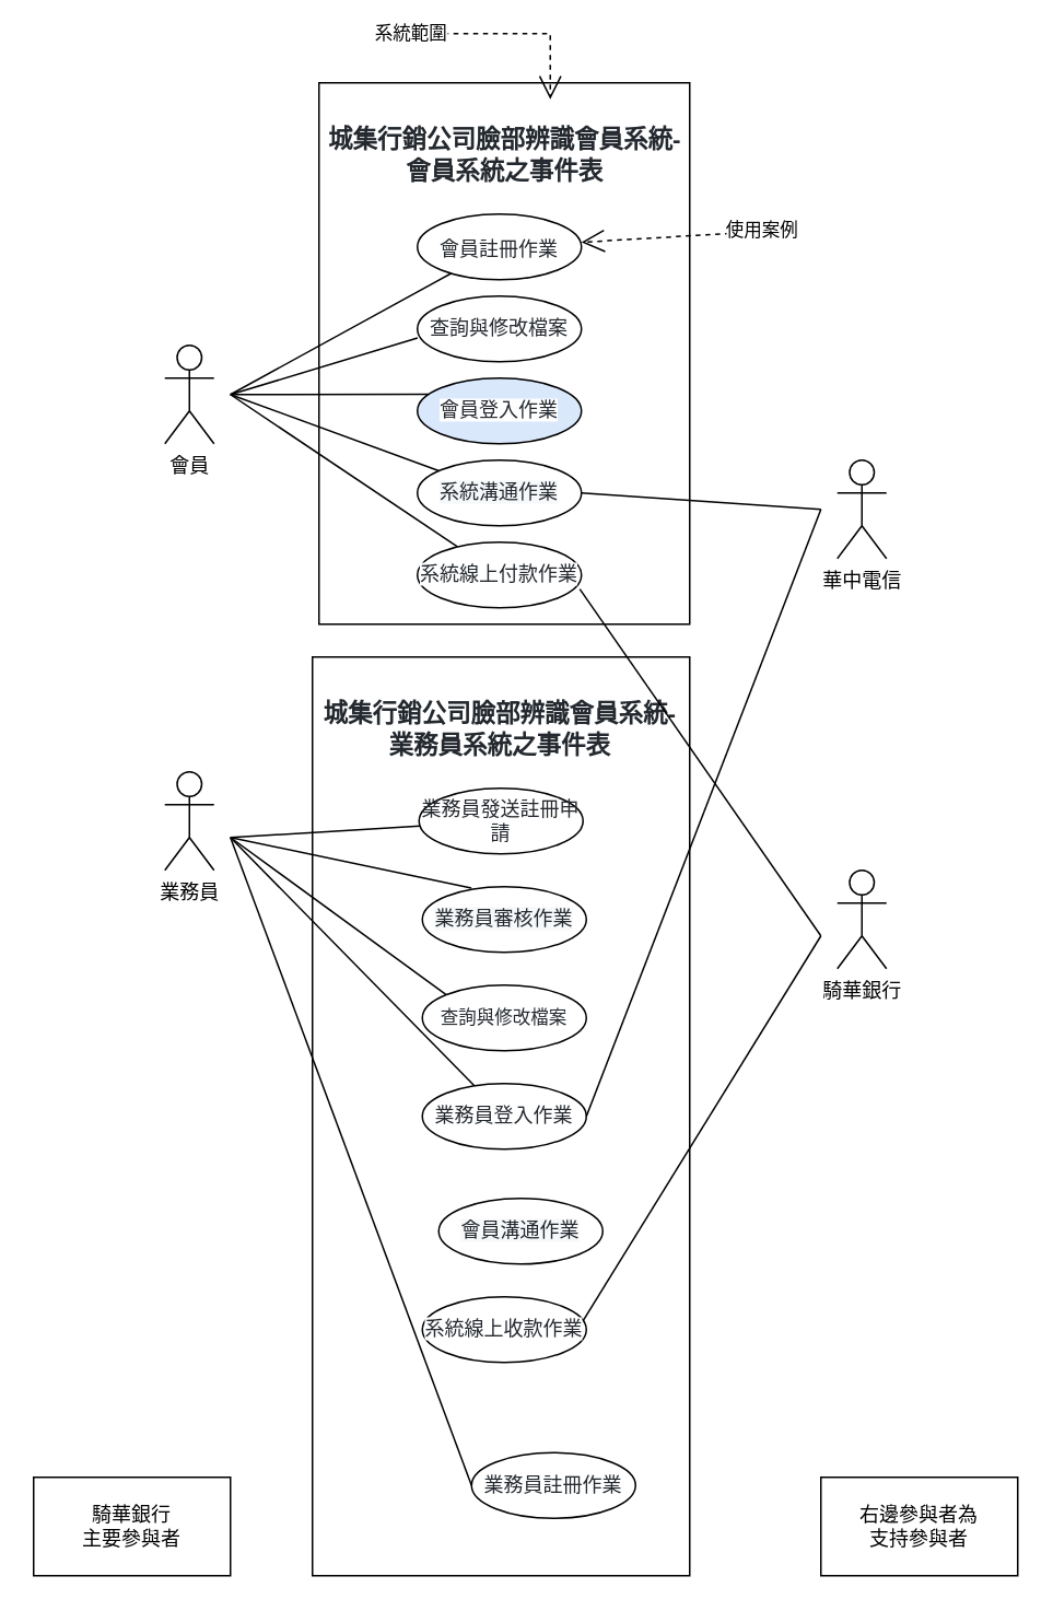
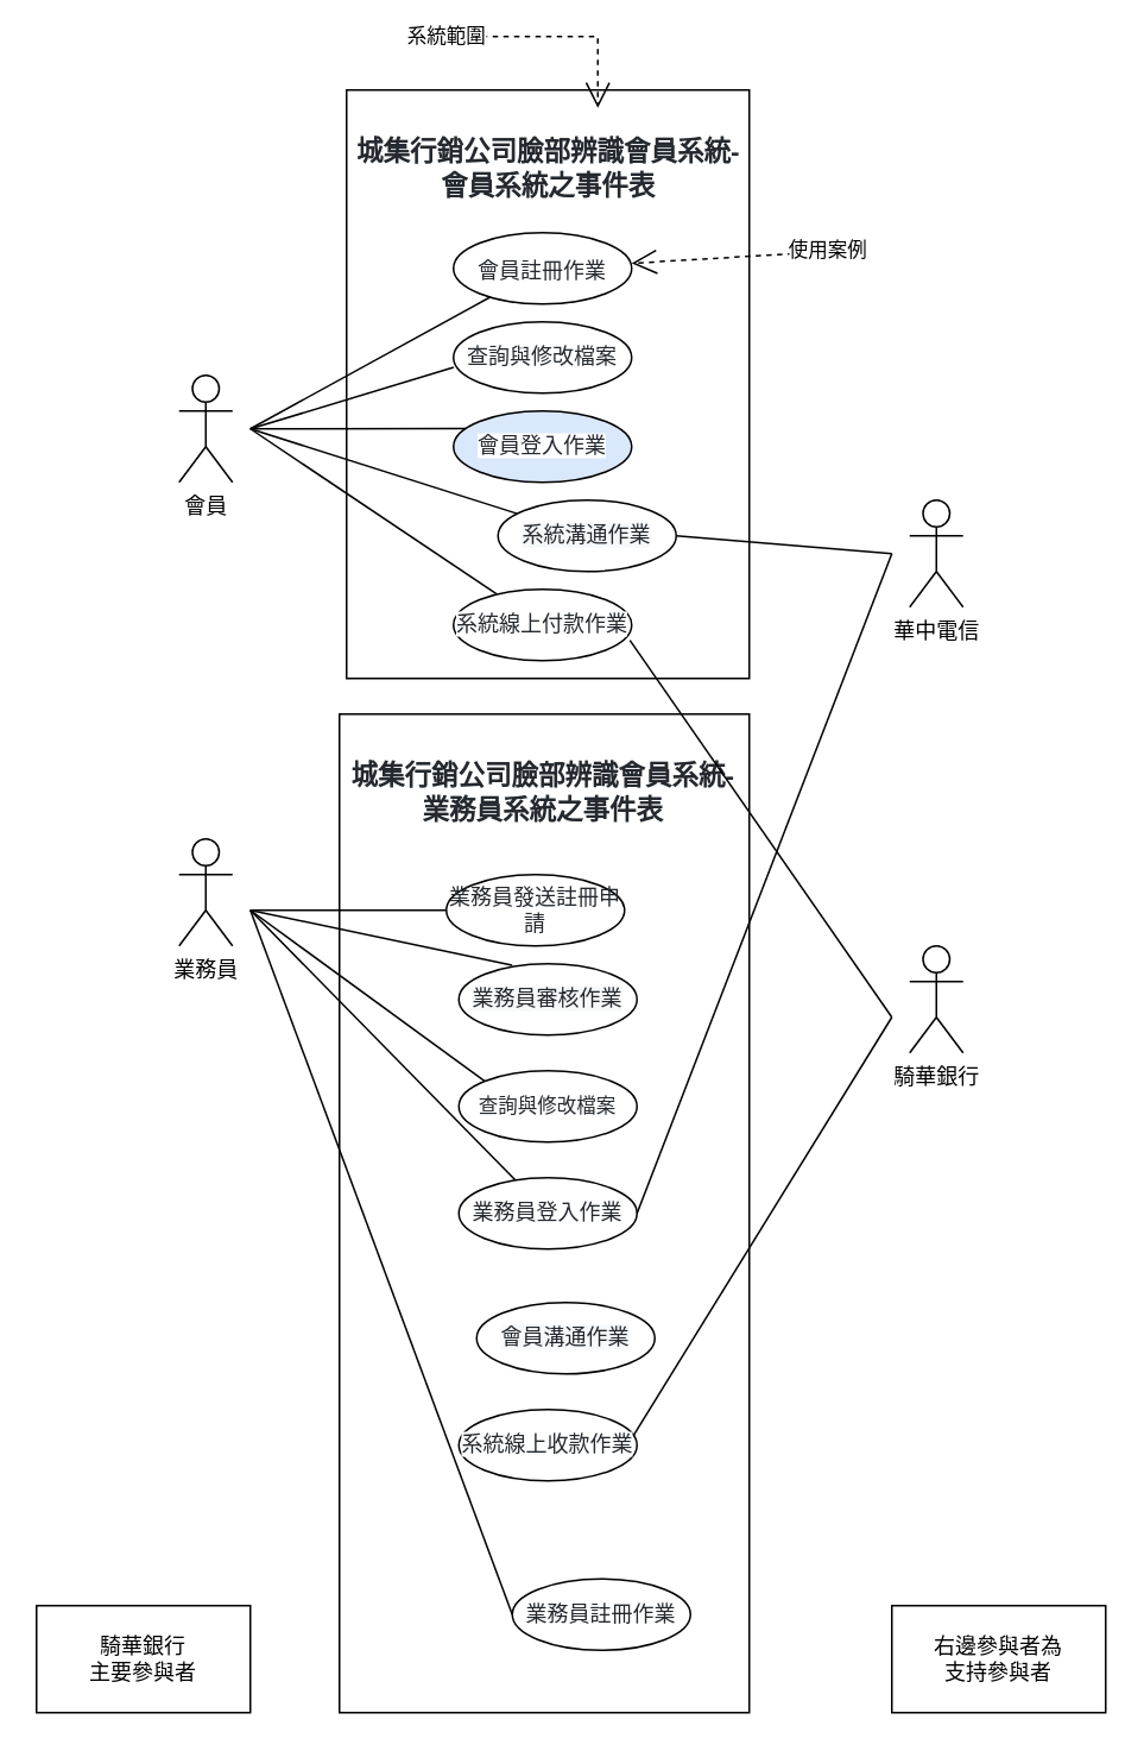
  <mxCell id="0" />
  <mxCell id="1" parent="0" />
  <mxCell id="2" value="" style="rounded=0;whiteSpace=wrap;html=1;" parent="1" vertex="1"><mxGeometry x="194" y="50" width="226" height="330" as="geometry" /></mxCell>
  <mxCell id="3" value="&lt;font style=&quot;vertical-align: inherit&quot;&gt;&lt;font style=&quot;vertical-align: inherit&quot;&gt;會員&lt;/font&gt;&lt;/font&gt;" style="shape=umlActor;verticalLabelPosition=bottom;verticalAlign=top;html=1;outlineConnect=0;" parent="1" vertex="1"><mxGeometry x="100" y="210" width="30" height="60" as="geometry" /></mxCell>
  <mxCell id="4" value="&lt;font style=&quot;vertical-align: inherit&quot;&gt;&lt;font style=&quot;vertical-align: inherit&quot;&gt;&lt;font style=&quot;vertical-align: inherit&quot;&gt;&lt;font style=&quot;vertical-align: inherit&quot;&gt;&lt;font style=&quot;vertical-align: inherit&quot;&gt;&lt;font style=&quot;vertical-align: inherit&quot;&gt;系統範圍&lt;/font&gt;&lt;/font&gt;&lt;/font&gt;&lt;/font&gt;&lt;/font&gt;&lt;/font&gt;" style="endArrow=open;endSize=12;dashed=1;html=1;rounded=0;" parent="1" edge="1"><mxGeometry x="-0.852" width="160" relative="1" as="geometry"><mxPoint x="240" y="20" as="sourcePoint" /><mxPoint x="335" y="60" as="targetPoint" /><Array as="points"><mxPoint x="335" y="20" /></Array><mxPoint as="offset" /></mxGeometry></mxCell>
  <mxCell id="5" value="&lt;font style=&quot;vertical-align: inherit&quot;&gt;&lt;font style=&quot;vertical-align: inherit&quot;&gt;&lt;font style=&quot;vertical-align: inherit&quot;&gt;&lt;font style=&quot;vertical-align: inherit&quot;&gt;業務員&lt;/font&gt;&lt;/font&gt;&lt;/font&gt;&lt;/font&gt;" style="shape=umlActor;verticalLabelPosition=bottom;verticalAlign=top;html=1;outlineConnect=0;" parent="1" vertex="1"><mxGeometry x="100" y="470" width="30" height="60" as="geometry" /></mxCell>
  <mxCell id="6" value="&lt;span style=&quot;color: rgb(36 , 41 , 47) ; font-family: , &amp;#34;blinkmacsystemfont&amp;#34; , &amp;#34;segoe ui&amp;#34; , &amp;#34;helvetica&amp;#34; , &amp;#34;arial&amp;#34; , sans-serif , &amp;#34;apple color emoji&amp;#34; , &amp;#34;segoe ui emoji&amp;#34; ; font-size: 16px ; background-color: rgb(255 , 255 , 255)&quot;&gt;&lt;font style=&quot;vertical-align: inherit ; font-size: 12px&quot;&gt;&lt;font style=&quot;vertical-align: inherit ; font-size: 12px&quot;&gt;&lt;font style=&quot;vertical-align: inherit ; font-size: 12px&quot;&gt;&lt;font style=&quot;vertical-align: inherit ; font-size: 12px&quot;&gt;會員註冊作業&lt;/font&gt;&lt;/font&gt;&lt;/font&gt;&lt;/font&gt;&lt;/span&gt;" style="ellipse;whiteSpace=wrap;html=1;align=center;" parent="1" vertex="1"><mxGeometry x="254" y="130" width="100" height="40" as="geometry" /></mxCell>
  <mxCell id="7" value="&lt;h3 dir=&quot;auto&quot; style=&quot;box-sizing: border-box ; margin-top: 24px ; margin-bottom: 16px ; font-size: 1.25em ; line-height: 1.25 ; color: rgb(36 , 41 , 47) ; font-family: , &amp;#34;blinkmacsystemfont&amp;#34; , &amp;#34;segoe ui&amp;#34; , &amp;#34;helvetica&amp;#34; , &amp;#34;arial&amp;#34; , sans-serif , &amp;#34;apple color emoji&amp;#34; , &amp;#34;segoe ui emoji&amp;#34; ; background-color: rgb(255 , 255 , 255)&quot;&gt;&lt;font style=&quot;vertical-align: inherit&quot;&gt;&lt;font style=&quot;vertical-align: inherit&quot;&gt;城集行銷公司臉部辨識會員系統-會員系統之事件表&lt;/font&gt;&lt;/font&gt;&lt;/h3&gt;" style="text;html=1;strokeColor=none;fillColor=none;align=center;verticalAlign=middle;whiteSpace=wrap;rounded=0;" parent="1" vertex="1"><mxGeometry x="196.5" y="50" width="221" height="80" as="geometry" /></mxCell>
  <mxCell id="8" value="&lt;span style=&quot;color: rgb(36 , 41 , 47) ; font-family: , &amp;#34;blinkmacsystemfont&amp;#34; , &amp;#34;segoe ui&amp;#34; , &amp;#34;helvetica&amp;#34; , &amp;#34;arial&amp;#34; , sans-serif , &amp;#34;apple color emoji&amp;#34; , &amp;#34;segoe ui emoji&amp;#34; ; background-color: rgb(255 , 255 , 255)&quot;&gt;&lt;font style=&quot;font-size: 12px&quot;&gt;查詢與修改檔案&lt;/font&gt;&lt;/span&gt;" style="ellipse;whiteSpace=wrap;html=1;align=center;" parent="1" vertex="1"><mxGeometry x="254" y="180" width="100" height="40" as="geometry" /></mxCell>
  <mxCell id="9" value="&lt;span style=&quot;color: rgb(36 , 41 , 47) ; font-family: , &amp;#34;blinkmacsystemfont&amp;#34; , &amp;#34;segoe ui&amp;#34; , &amp;#34;helvetica&amp;#34; , &amp;#34;arial&amp;#34; , sans-serif , &amp;#34;apple color emoji&amp;#34; , &amp;#34;segoe ui emoji&amp;#34; ; background-color: rgb(255 , 255 , 255)&quot;&gt;會員登入作業&lt;/span&gt;" style="ellipse;whiteSpace=wrap;html=1;align=center;fillColor=#dae8fc;" parent="1" vertex="1"><mxGeometry x="254" y="230" width="100" height="40" as="geometry" /></mxCell>
- <mxCell id="10" value="&lt;span style=&quot;color: rgb(36 , 41 , 47) ; font-family: , &amp;#34;blinkmacsystemfont&amp;#34; , &amp;#34;segoe ui&amp;#34; , &amp;#34;helvetica&amp;#34; , &amp;#34;arial&amp;#34; , sans-serif , &amp;#34;apple color emoji&amp;#34; , &amp;#34;segoe ui emoji&amp;#34; ; background-color: rgb(246 , 248 , 250)&quot;&gt;系統溝通作業&lt;/span&gt;" style="ellipse;whiteSpace=wrap;html=1;align=center;" parent="1" vertex="1"><mxGeometry x="254" y="280" width="100" height="40" as="geometry" /></mxCell>
+ <mxCell id="10" value="&lt;span style=&quot;color: rgb(36 , 41 , 47) ; font-family: , &amp;#34;blinkmacsystemfont&amp;#34; , &amp;#34;segoe ui&amp;#34; , &amp;#34;helvetica&amp;#34; , &amp;#34;arial&amp;#34; , sans-serif , &amp;#34;apple color emoji&amp;#34; , &amp;#34;segoe ui emoji&amp;#34; ; background-color: rgb(246 , 248 , 250)&quot;&gt;系統溝通作業&lt;/span&gt;" style="ellipse;whiteSpace=wrap;html=1;align=center;" parent="1" vertex="1"><mxGeometry x="279" y="280" width="100" height="40" as="geometry" /></mxCell>
  <mxCell id="11" value="&lt;span style=&quot;color: rgb(36 , 41 , 47) ; font-family: , &amp;#34;blinkmacsystemfont&amp;#34; , &amp;#34;segoe ui&amp;#34; , &amp;#34;helvetica&amp;#34; , &amp;#34;arial&amp;#34; , sans-serif , &amp;#34;apple color emoji&amp;#34; , &amp;#34;segoe ui emoji&amp;#34; ; background-color: rgb(255 , 255 , 255)&quot;&gt;系統線上付款作業&lt;/span&gt;" style="ellipse;whiteSpace=wrap;html=1;align=center;" parent="1" vertex="1"><mxGeometry x="254" y="330" width="100" height="40" as="geometry" /></mxCell>
  <mxCell id="12" value="&lt;font style=&quot;vertical-align: inherit&quot;&gt;&lt;font style=&quot;vertical-align: inherit&quot;&gt;&lt;font style=&quot;vertical-align: inherit&quot;&gt;&lt;font style=&quot;vertical-align: inherit&quot;&gt;&lt;font style=&quot;vertical-align: inherit&quot;&gt;&lt;font style=&quot;vertical-align: inherit&quot;&gt;&lt;font style=&quot;vertical-align: inherit&quot;&gt;&lt;font style=&quot;vertical-align: inherit&quot;&gt;使用案例&lt;/font&gt;&lt;/font&gt;&lt;/font&gt;&lt;/font&gt;&lt;/font&gt;&lt;/font&gt;&lt;/font&gt;&lt;/font&gt;" style="endArrow=open;endSize=12;dashed=1;html=1;rounded=0;" parent="1" edge="1"><mxGeometry x="-0.742" width="160" relative="1" as="geometry"><mxPoint x="444.5" y="140" as="sourcePoint" /><mxPoint x="354.001" y="147.183" as="targetPoint" /><Array as="points"><mxPoint x="474.5" y="140" /></Array><mxPoint as="offset" /></mxGeometry></mxCell>
  <mxCell id="13" value="" style="rounded=0;whiteSpace=wrap;html=1;fontSize=12;" parent="1" vertex="1"><mxGeometry x="190" y="400" width="230" height="560" as="geometry" /></mxCell>
  <mxCell id="14" value="&lt;h3 dir=&quot;auto&quot; style=&quot;box-sizing: border-box ; margin-top: 24px ; margin-bottom: 16px ; font-size: 1.25em ; line-height: 1.25 ; color: rgb(36 , 41 , 47) ; font-family: , &amp;#34;blinkmacsystemfont&amp;#34; , &amp;#34;segoe ui&amp;#34; , &amp;#34;helvetica&amp;#34; , &amp;#34;arial&amp;#34; , sans-serif , &amp;#34;apple color emoji&amp;#34; , &amp;#34;segoe ui emoji&amp;#34; ; background-color: rgb(255 , 255 , 255)&quot;&gt;&lt;font style=&quot;vertical-align: inherit&quot;&gt;&lt;font style=&quot;vertical-align: inherit&quot;&gt;城集行銷公司臉部辨識會員系統-業務員系統之事件表&lt;/font&gt;&lt;/font&gt;&lt;/h3&gt;" style="text;html=1;strokeColor=none;fillColor=none;align=center;verticalAlign=middle;whiteSpace=wrap;rounded=0;" parent="1" vertex="1"><mxGeometry x="193.5" y="400" width="221" height="80" as="geometry" /></mxCell>
- <mxCell id="15" value="&lt;font color=&quot;#24292f&quot;&gt;業務員發送註冊申請&lt;/font&gt;" style="ellipse;whiteSpace=wrap;html=1;align=center;" parent="1" vertex="1"><mxGeometry x="255" y="480" width="100" height="40" as="geometry" /></mxCell>
+ <mxCell id="15" value="&lt;font color=&quot;#24292f&quot;&gt;業務員發送註冊申請&lt;/font&gt;" style="ellipse;whiteSpace=wrap;html=1;align=center;" parent="1" vertex="1"><mxGeometry x="250" y="490" width="100" height="40" as="geometry" /></mxCell>
  <mxCell id="16" value="&lt;span style=&quot;color: rgb(36 , 41 , 47) ; font-family: , &amp;#34;blinkmacsystemfont&amp;#34; , &amp;#34;segoe ui&amp;#34; , &amp;#34;helvetica&amp;#34; , &amp;#34;arial&amp;#34; , sans-serif , &amp;#34;apple color emoji&amp;#34; , &amp;#34;segoe ui emoji&amp;#34; ; background-color: rgb(246 , 248 , 250)&quot;&gt;業務員審核作業&lt;/span&gt;" style="ellipse;whiteSpace=wrap;html=1;align=center;" parent="1" vertex="1"><mxGeometry x="257" y="540" width="100" height="40" as="geometry" /></mxCell>
  <mxCell id="17" value="&lt;span style=&quot;color: rgb(36 , 41 , 47) ; font-family: , &amp;#34;blinkmacsystemfont&amp;#34; , &amp;#34;segoe ui&amp;#34; , &amp;#34;helvetica&amp;#34; , &amp;#34;arial&amp;#34; , sans-serif , &amp;#34;apple color emoji&amp;#34; , &amp;#34;segoe ui emoji&amp;#34; ; background-color: rgb(255 , 255 , 255) ; font-size: 11px&quot;&gt;查詢與修改檔案&lt;/span&gt;" style="ellipse;whiteSpace=wrap;html=1;align=center;" parent="1" vertex="1"><mxGeometry x="257" y="600" width="100" height="40" as="geometry" /></mxCell>
  <mxCell id="18" value="&lt;span style=&quot;color: rgb(36 , 41 , 47) ; font-family: , &amp;#34;blinkmacsystemfont&amp;#34; , &amp;#34;segoe ui&amp;#34; , &amp;#34;helvetica&amp;#34; , &amp;#34;arial&amp;#34; , sans-serif , &amp;#34;apple color emoji&amp;#34; , &amp;#34;segoe ui emoji&amp;#34; ; background-color: rgb(255 , 255 , 255)&quot;&gt;業務員登入作業&lt;/span&gt;" style="ellipse;whiteSpace=wrap;html=1;align=center;" parent="1" vertex="1"><mxGeometry x="257" y="660" width="100" height="40" as="geometry" /></mxCell>
  <mxCell id="19" value="&lt;span style=&quot;color: rgb(36 , 41 , 47) ; font-family: , &amp;#34;blinkmacsystemfont&amp;#34; , &amp;#34;segoe ui&amp;#34; , &amp;#34;helvetica&amp;#34; , &amp;#34;arial&amp;#34; , sans-serif , &amp;#34;apple color emoji&amp;#34; , &amp;#34;segoe ui emoji&amp;#34; ; background-color: rgb(246 , 248 , 250)&quot;&gt;&lt;font style=&quot;vertical-align: inherit&quot;&gt;&lt;font style=&quot;vertical-align: inherit&quot;&gt;&lt;font style=&quot;vertical-align: inherit&quot;&gt;&lt;font style=&quot;vertical-align: inherit&quot;&gt;會員溝通作業&lt;/font&gt;&lt;/font&gt;&lt;/font&gt;&lt;/font&gt;&lt;/span&gt;" style="ellipse;whiteSpace=wrap;html=1;align=center;" parent="1" vertex="1"><mxGeometry x="267" y="730" width="100" height="40" as="geometry" /></mxCell>
  <mxCell id="20" value="&lt;span style=&quot;color: rgb(36 , 41 , 47) ; font-family: , &amp;#34;blinkmacsystemfont&amp;#34; , &amp;#34;segoe ui&amp;#34; , &amp;#34;helvetica&amp;#34; , &amp;#34;arial&amp;#34; , sans-serif , &amp;#34;apple color emoji&amp;#34; , &amp;#34;segoe ui emoji&amp;#34; ; background-color: rgb(255 , 255 , 255)&quot;&gt;系統線上收款作業&lt;/span&gt;" style="ellipse;whiteSpace=wrap;html=1;align=center;" parent="1" vertex="1"><mxGeometry x="257" y="790" width="100" height="40" as="geometry" /></mxCell>
  <mxCell id="21" value="" style="endArrow=none;html=1;rounded=0;fontSize=12;" parent="1" source="15" edge="1"><mxGeometry width="50" height="50" relative="1" as="geometry"><mxPoint x="280" y="530" as="sourcePoint" /><mxPoint x="140" y="510" as="targetPoint" /></mxGeometry></mxCell>
  <mxCell id="22" value="" style="endArrow=none;html=1;rounded=0;fontSize=12;exitX=0.299;exitY=0.022;exitDx=0;exitDy=0;exitPerimeter=0;" parent="1" source="16" edge="1"><mxGeometry width="50" height="50" relative="1" as="geometry"><mxPoint x="270" y="550" as="sourcePoint" /><mxPoint x="140" y="510" as="targetPoint" /></mxGeometry></mxCell>
  <mxCell id="23" value="" style="endArrow=none;html=1;rounded=0;fontSize=12;exitX=0;exitY=0;exitDx=0;exitDy=0;" parent="1" source="17" edge="1"><mxGeometry width="50" height="50" relative="1" as="geometry"><mxPoint x="280" y="700" as="sourcePoint" /><mxPoint x="140" y="510" as="targetPoint" /></mxGeometry></mxCell>
  <mxCell id="24" value="&lt;font color=&quot;#24292f&quot;&gt;業務員註冊作業&lt;/font&gt;" style="ellipse;whiteSpace=wrap;html=1;align=center;" parent="1" vertex="1"><mxGeometry x="287" y="885" width="100" height="40" as="geometry" /></mxCell>
  <mxCell id="25" value="" style="endArrow=none;html=1;rounded=0;fontSize=12;" parent="1" source="6" edge="1"><mxGeometry width="50" height="50" relative="1" as="geometry"><mxPoint x="280" y="190" as="sourcePoint" /><mxPoint x="140" y="240" as="targetPoint" /></mxGeometry></mxCell>
  <mxCell id="26" value="" style="endArrow=none;html=1;rounded=0;fontSize=12;exitX=0.001;exitY=0.639;exitDx=0;exitDy=0;exitPerimeter=0;" parent="1" source="8" edge="1"><mxGeometry width="50" height="50" relative="1" as="geometry"><mxPoint x="280" y="190" as="sourcePoint" /><mxPoint x="140" y="240" as="targetPoint" /></mxGeometry></mxCell>
  <mxCell id="27" value="" style="endArrow=none;html=1;rounded=0;fontSize=12;exitX=0.07;exitY=0.246;exitDx=0;exitDy=0;exitPerimeter=0;" parent="1" source="9" edge="1"><mxGeometry width="50" height="50" relative="1" as="geometry"><mxPoint x="280" y="190" as="sourcePoint" /><mxPoint x="140" y="240" as="targetPoint" /></mxGeometry></mxCell>
  <mxCell id="28" value="" style="endArrow=none;html=1;rounded=0;fontSize=12;" parent="1" source="10" edge="1"><mxGeometry width="50" height="50" relative="1" as="geometry"><mxPoint x="280" y="190" as="sourcePoint" /><mxPoint x="140" y="240" as="targetPoint" /></mxGeometry></mxCell>
  <mxCell id="29" value="" style="endArrow=none;html=1;rounded=0;fontSize=12;" parent="1" source="11" edge="1"><mxGeometry width="50" height="50" relative="1" as="geometry"><mxPoint x="280" y="190" as="sourcePoint" /><mxPoint x="140" y="240" as="targetPoint" /></mxGeometry></mxCell>
  <mxCell id="30" value="" style="endArrow=none;html=1;rounded=0;fontSize=12;" parent="1" source="18" edge="1"><mxGeometry width="50" height="50" relative="1" as="geometry"><mxPoint x="280" y="700" as="sourcePoint" /><mxPoint x="140" y="510" as="targetPoint" /></mxGeometry></mxCell>
  <mxCell id="31" value="" style="endArrow=none;html=1;rounded=0;fontSize=12;exitX=0;exitY=0.5;exitDx=0;exitDy=0;" parent="1" source="24" edge="1"><mxGeometry width="50" height="50" relative="1" as="geometry"><mxPoint x="280" y="700" as="sourcePoint" /><mxPoint x="140" y="510" as="targetPoint" /></mxGeometry></mxCell>
  <mxCell id="32" value="&lt;font style=&quot;vertical-align: inherit&quot;&gt;&lt;font style=&quot;vertical-align: inherit&quot;&gt;&lt;font style=&quot;vertical-align: inherit&quot;&gt;&lt;font style=&quot;vertical-align: inherit&quot;&gt;華中電信&lt;/font&gt;&lt;/font&gt;&lt;/font&gt;&lt;/font&gt;" style="shape=umlActor;verticalLabelPosition=bottom;verticalAlign=top;html=1;outlineConnect=0;" vertex="1" parent="1"><mxGeometry x="510" y="280" width="30" height="60" as="geometry" /></mxCell>
  <mxCell id="33" value="&lt;font style=&quot;vertical-align: inherit&quot;&gt;&lt;font style=&quot;vertical-align: inherit&quot;&gt;&lt;font style=&quot;vertical-align: inherit&quot;&gt;&lt;font style=&quot;vertical-align: inherit&quot;&gt;&lt;font style=&quot;vertical-align: inherit&quot;&gt;&lt;font style=&quot;vertical-align: inherit&quot;&gt;騎華銀行&lt;/font&gt;&lt;/font&gt;&lt;/font&gt;&lt;/font&gt;&lt;/font&gt;&lt;/font&gt;" style="shape=umlActor;verticalLabelPosition=bottom;verticalAlign=top;html=1;outlineConnect=0;" vertex="1" parent="1"><mxGeometry x="510" y="530" width="30" height="60" as="geometry" /></mxCell>
  <mxCell id="34" value="" style="endArrow=none;html=1;rounded=0;exitX=1;exitY=0.5;exitDx=0;exitDy=0;" edge="1" parent="1" source="10"><mxGeometry width="50" height="50" relative="1" as="geometry"><mxPoint x="210" y="480" as="sourcePoint" /><mxPoint x="500" y="310" as="targetPoint" /></mxGeometry></mxCell>
  <mxCell id="35" value="" style="endArrow=none;html=1;rounded=0;exitX=0.961;exitY=0.359;exitDx=0;exitDy=0;exitPerimeter=0;" edge="1" parent="1"><mxGeometry width="50" height="50" relative="1" as="geometry"><mxPoint x="355.1" y="804.36" as="sourcePoint" /><mxPoint x="500" y="570" as="targetPoint" /></mxGeometry></mxCell>
  <mxCell id="36" value="" style="endArrow=none;html=1;rounded=0;exitX=0.99;exitY=0.715;exitDx=0;exitDy=0;exitPerimeter=0;" edge="1" parent="1" source="11"><mxGeometry width="50" height="50" relative="1" as="geometry"><mxPoint x="340" y="520" as="sourcePoint" /><mxPoint x="500" y="570" as="targetPoint" /></mxGeometry></mxCell>
  <mxCell id="37" value="" style="endArrow=none;html=1;rounded=0;exitX=1;exitY=0.5;exitDx=0;exitDy=0;" edge="1" parent="1" source="18"><mxGeometry width="50" height="50" relative="1" as="geometry"><mxPoint x="340" y="480" as="sourcePoint" /><mxPoint x="500" y="310" as="targetPoint" /></mxGeometry></mxCell>
  <mxCell id="38" value="&lt;font style=&quot;vertical-align: inherit&quot;&gt;&lt;font style=&quot;vertical-align: inherit&quot;&gt;&lt;font style=&quot;vertical-align: inherit&quot;&gt;&lt;font style=&quot;vertical-align: inherit&quot;&gt;騎華銀行&lt;br&gt;主要參與者&lt;/font&gt;&lt;/font&gt;&lt;/font&gt;&lt;/font&gt;" style="rounded=0;whiteSpace=wrap;html=1;" vertex="1" parent="1"><mxGeometry x="20" y="900" width="120" height="60" as="geometry" /></mxCell>
  <mxCell id="39" value="&lt;span&gt;&lt;font style=&quot;vertical-align: inherit&quot;&gt;&lt;font style=&quot;vertical-align: inherit&quot;&gt;右邊參與者為&lt;/font&gt;&lt;/font&gt;&lt;/span&gt;&lt;br&gt;&lt;span&gt;&lt;font style=&quot;vertical-align: inherit&quot;&gt;&lt;font style=&quot;vertical-align: inherit&quot;&gt;支持參與者&lt;/font&gt;&lt;/font&gt;&lt;/span&gt;" style="rounded=0;whiteSpace=wrap;html=1;" vertex="1" parent="1"><mxGeometry x="500" y="900" width="120" height="60" as="geometry" /></mxCell>
